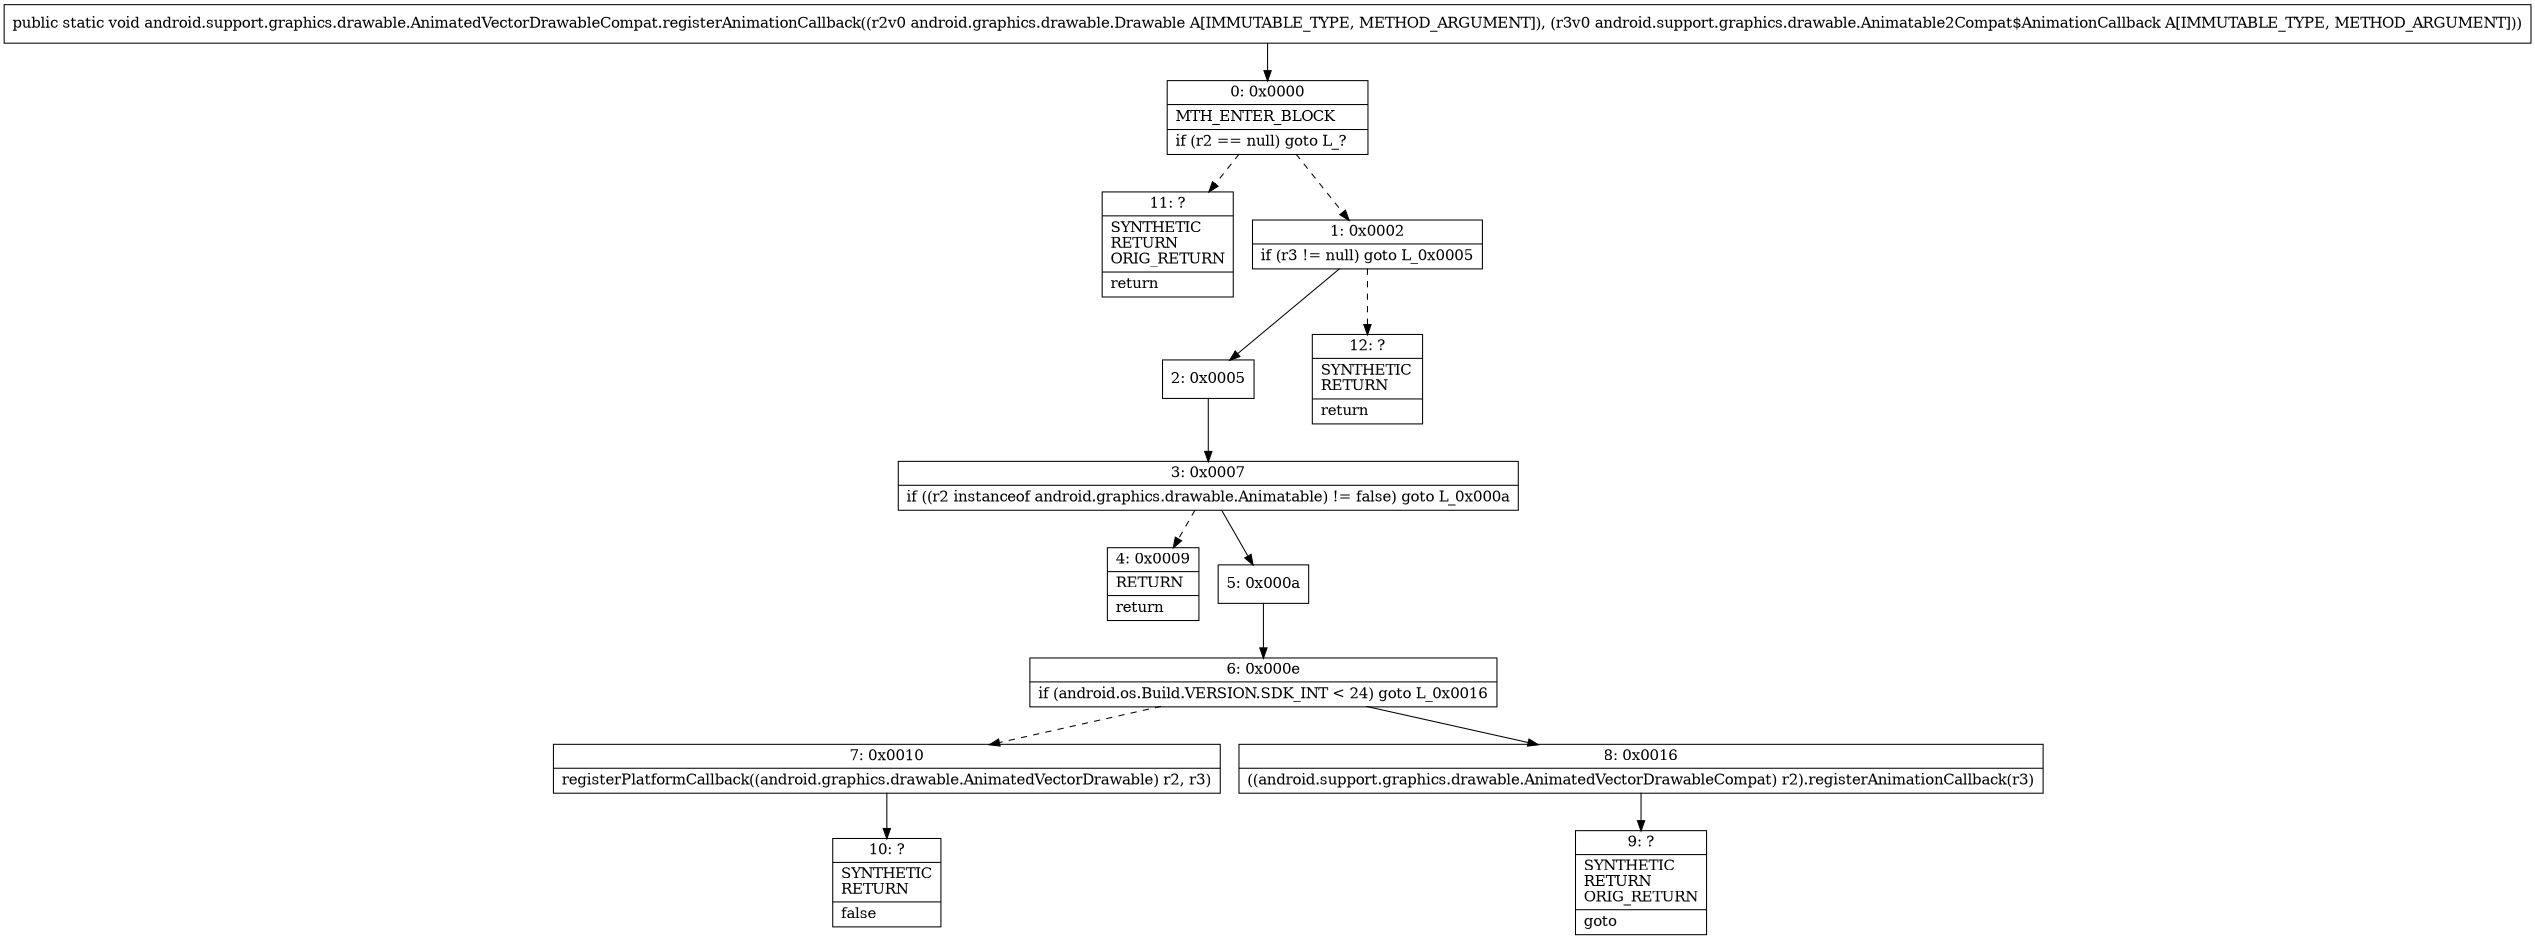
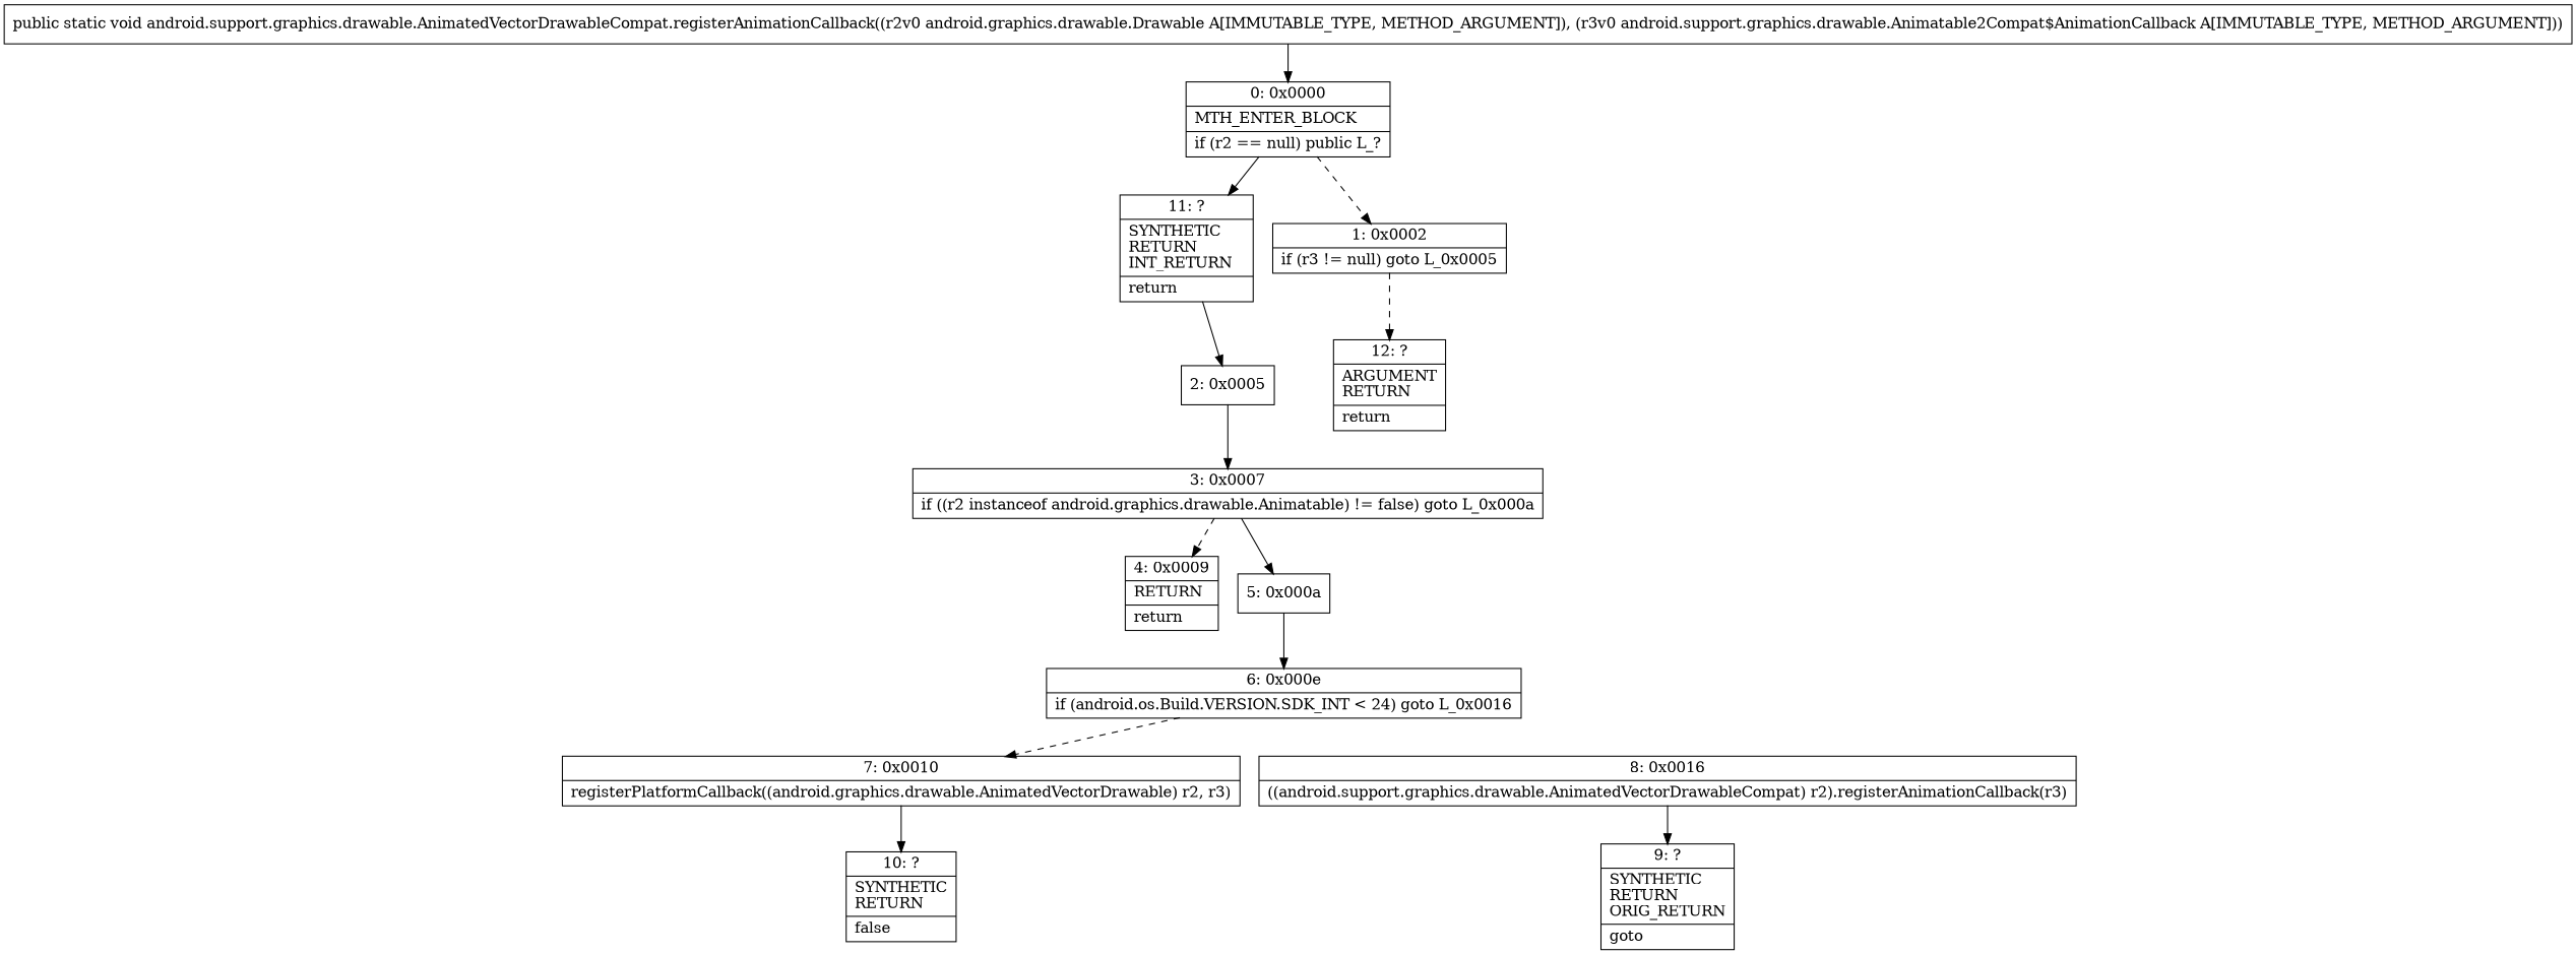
  digraph {
    node [shape=record]
-   n1 [label="{0\:\ 0x0000|MTH_ENTER_BLOCK\l|if (r2 == null) goto L_?\l}"]
+   n1 [label="{0\:\ 0x0000|MTH_ENTER_BLOCK\l|if (r2 == null) public L_?\l}"]
    n2 [label="{1\:\ 0x0002|if (r3 != null) goto L_0x0005\l}"]
-   n3 [label="{11\:\ ?|SYNTHETIC\lRETURN\lORIG_RETURN\l|return\l}"]
+   n3 [label="{11\:\ ?|SYNTHETIC\lRETURN\lINT_RETURN\l|return\l}"]
    n4 [label="{2\:\ 0x0005}"]
-   n5 [label="{12\:\ ?|SYNTHETIC\lRETURN\l|return\l}"]
+   n5 [label="{12\:\ ?|ARGUMENT\lRETURN\l|return\l}"]
    n6 [label="{3\:\ 0x0007|if ((r2 instanceof android.graphics.drawable.Animatable) != false) goto L_0x000a\l}"]
    n7 [label="{4\:\ 0x0009|RETURN\l|return\l}"]
    n8 [label="{5\:\ 0x000a}"]
    n9 [label="{6\:\ 0x000e|if (android.os.Build.VERSION.SDK_INT \< 24) goto L_0x0016\l}"]
    n10 [label="{7\:\ 0x0010|registerPlatformCallback((android.graphics.drawable.AnimatedVectorDrawable) r2, r3)\l}"]
    n11 [label="{8\:\ 0x0016|((android.support.graphics.drawable.AnimatedVectorDrawableCompat) r2).registerAnimationCallback(r3)\l}"]
    n12 [label="{10\:\ ?|SYNTHETIC\lRETURN\l|false\l}"]
    n13 [label="{9\:\ ?|SYNTHETIC\lRETURN\lORIG_RETURN\l|goto\l}"]
    n14 [label="{public static void android.support.graphics.drawable.AnimatedVectorDrawableCompat.registerAnimationCallback((r2v0 android.graphics.drawable.Drawable A[IMMUTABLE_TYPE, METHOD_ARGUMENT]), (r3v0 android.support.graphics.drawable.Animatable2Compat$AnimationCallback A[IMMUTABLE_TYPE, METHOD_ARGUMENT])) }"]
    n1 -> n2 [style=dashed]
-   n1 -> n3 [style=dashed]
-   n2 -> n4
+   n1 -> n3
+   n3 -> n4
    n2 -> n5 [style=dashed]
    n4 -> n6
    n6 -> n7 [style=dashed]
    n6 -> n8
    n8 -> n9
    n9 -> n10 [style=dashed]
-   n9 -> n11
    n10 -> n12
    n11 -> n13
    n14 -> n1
  }
